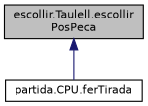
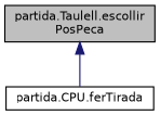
  digraph {
    rankdir=TB
    fontname="DejaVu Sans"
    node [color=black fontname="DejaVu Sans" fontsize=10 shape=record style=filled]
-   n1 [fillcolor=grey75 fontcolor=black height=0.2 label="escollir.Taulell.escollir\lPosPeca" width=0.4]
+   n1 [fillcolor=grey75 fontcolor=black height=0.2 label="partida.Taulell.escollir\lPosPeca" width=0.4]
    n2 [fillcolor=white height=0.2 label="partida.CPU.ferTirada" width=0.4]
    n1 -> n2 [color=midnightblue dir=back fontname="DejaVu Sans" fontsize=10 labelfontname=Helvetica labelfontsize=10 style=solid]
  }
